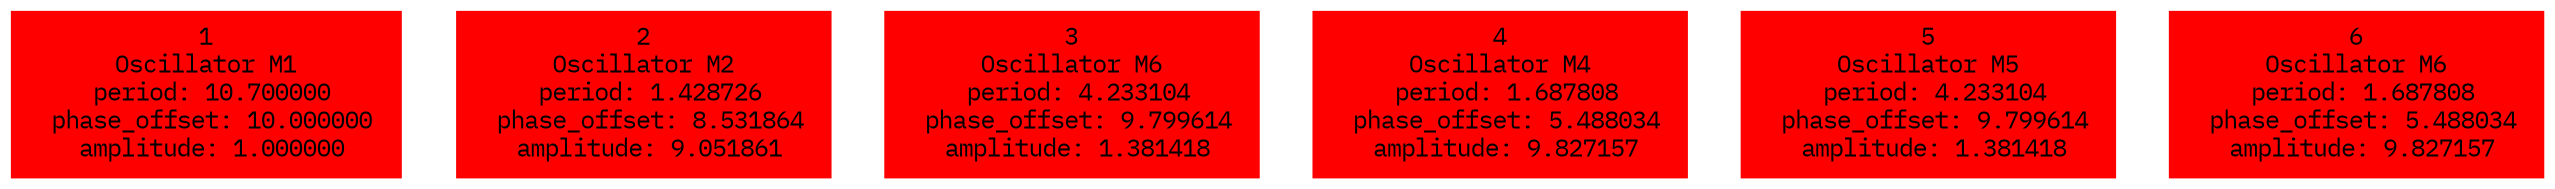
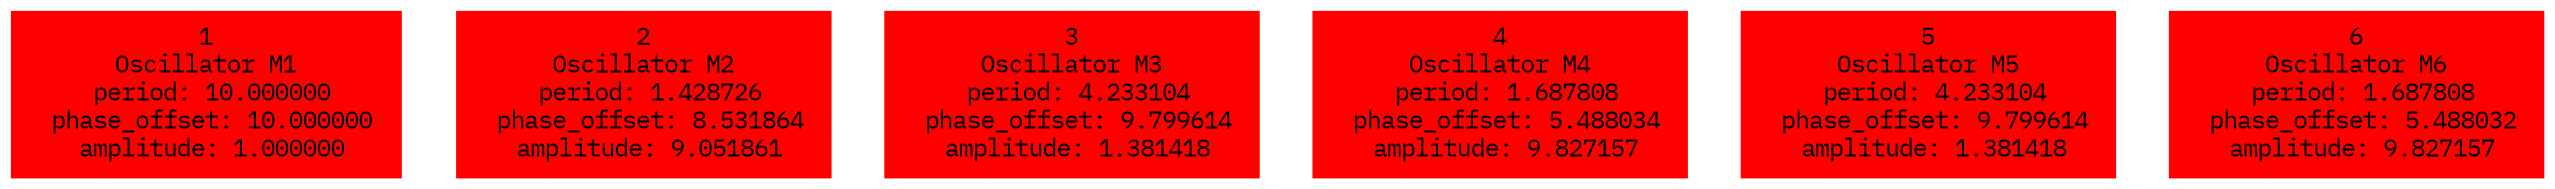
  digraph {
    forcelabels=true
    fontname="IBM Plex Mono"
    node [color=red fontsize=8 shape=box style=filled fontname="IBM Plex Mono"]
-   n1 [label=<1<BR />Oscillator M1<BR /> period: 10.700000<BR /> phase_offset: 10.000000<BR /> amplitude: 1.000000>]
+   n1 [label=<1<BR />Oscillator M1<BR /> period: 10.000000<BR /> phase_offset: 10.000000<BR /> amplitude: 1.000000>]
    n2 [label=<2<BR />Oscillator M2<BR /> period: 1.428726<BR /> phase_offset: 8.531864<BR /> amplitude: 9.051861>]
-   n3 [label=<3<BR />Oscillator M6<BR /> period: 4.233104<BR /> phase_offset: 9.799614<BR /> amplitude: 1.381418>]
+   n3 [label=<3<BR />Oscillator M3<BR /> period: 4.233104<BR /> phase_offset: 9.799614<BR /> amplitude: 1.381418>]
    n4 [label=<4<BR />Oscillator M4<BR /> period: 1.687808<BR /> phase_offset: 5.488034<BR /> amplitude: 9.827157>]
    n5 [label=<5<BR />Oscillator M5<BR /> period: 4.233104<BR /> phase_offset: 9.799614<BR /> amplitude: 1.381418>]
-   n6 [label=<6<BR />Oscillator M6<BR /> period: 1.687808<BR /> phase_offset: 5.488034<BR /> amplitude: 9.827157>]
+   n6 [label=<6<BR />Oscillator M6<BR /> period: 1.687808<BR /> phase_offset: 5.488032<BR /> amplitude: 9.827157>]
  }
